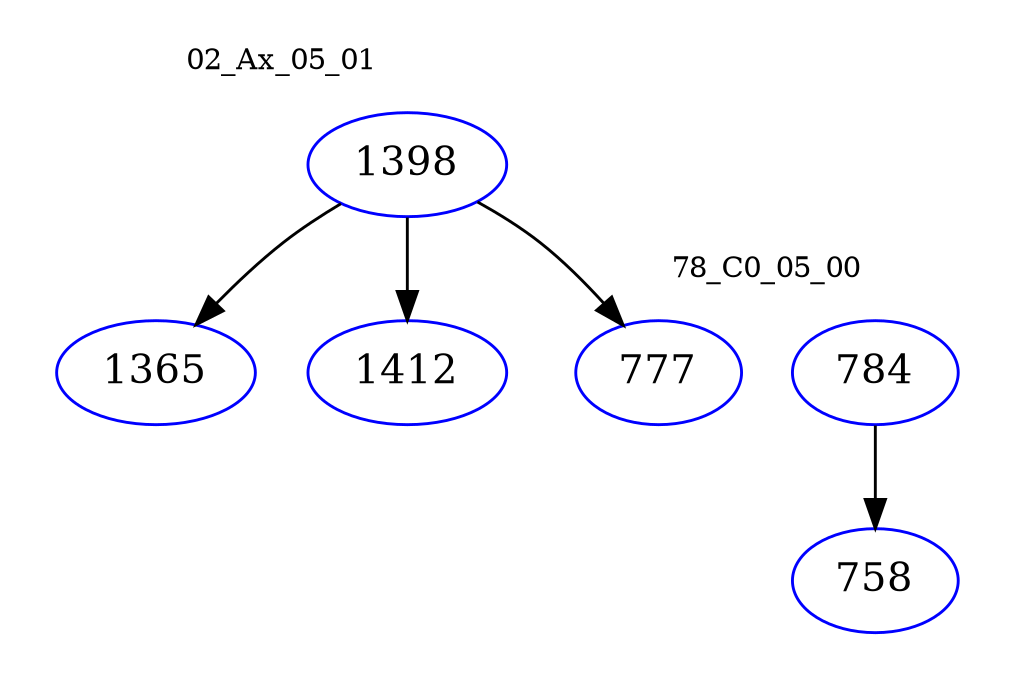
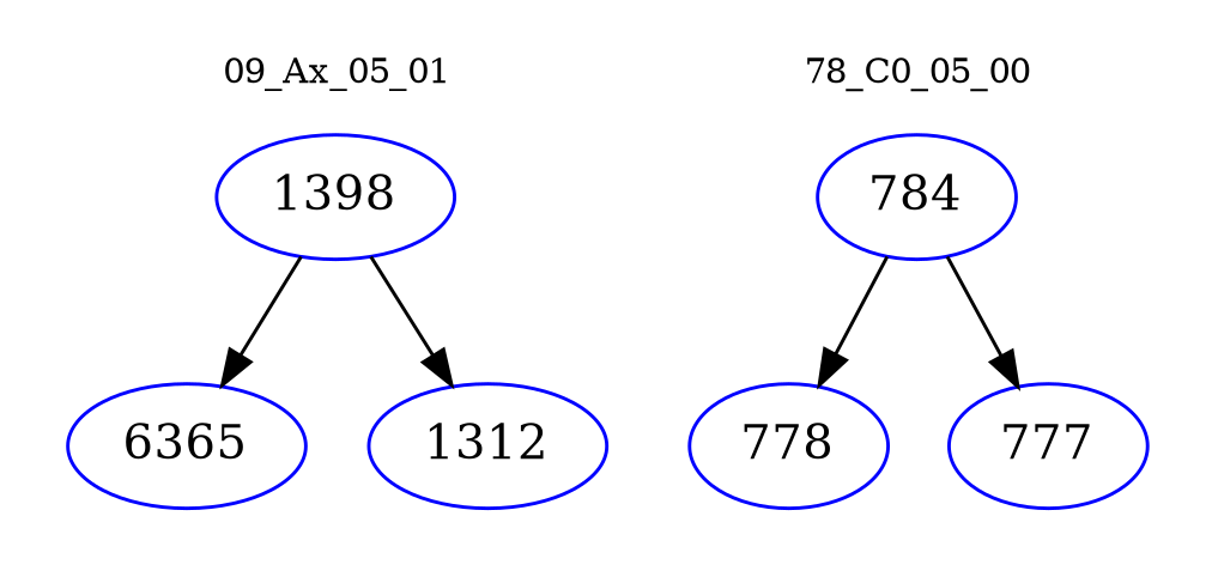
  digraph {
    node [color=blue]
    edge [color=black]
    n1 [label=1398]
-   n2 [label=1365]
-   n3 [label=1412]
+   n2 [label=6365]
+   n3 [label=1312]
    n4 [label=784]
-   n5 [label=758]
+   n5 [label=778]
    n6 [label=777]
    subgraph cluster_1 {
      color=white
      fontsize=10
-     label="02_Ax_05_01"
+     label="09_Ax_05_01"
      n1
      n2
      n3
    }
    subgraph cluster_2 {
      color=white
      fontsize=10
      label="78_C0_05_00"
      n4
      n5
      n6
    }
    n1 -> n2
    n1 -> n3
    n4 -> n5
-   n1 -> n6
+   n4 -> n6
  }
